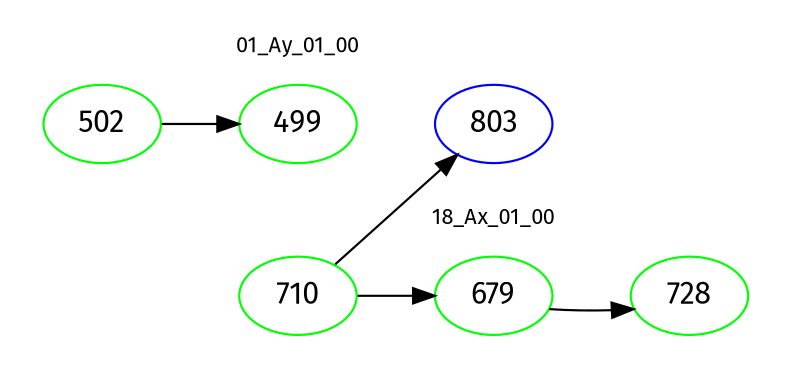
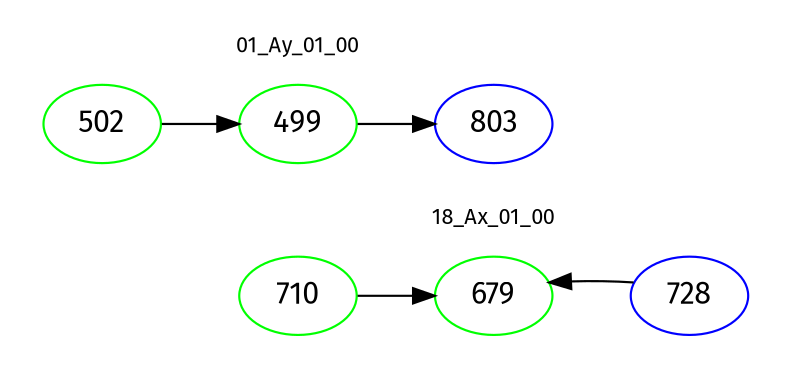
  digraph {
    fontname="Fira Sans"
    rankdir=LR
    node [color=green fontname="Fira Sans"]
    edge [color=black fontname="Fira Sans"]
    n1 [label=502]
    n2 [label=499]
    n3 [color=blue label=803]
    n4 [label=710]
    n5 [label=679]
-   n6 [label=728]
+   n6 [color=blue label=728]
    subgraph cluster_1 {
      color=white
      fontsize=10
      label="01_Ay_01_00"
      n1
      n2
      n3
    }
    subgraph cluster_2 {
      color=white
      fontsize=10
      label="18_Ax_01_00"
      n4
      n5
      n6
    }
    n1 -> n2
-   n4 -> n3
+   n2 -> n3
    n4 -> n5
-   n5 -> n6
+   n6 -> n5
  }
